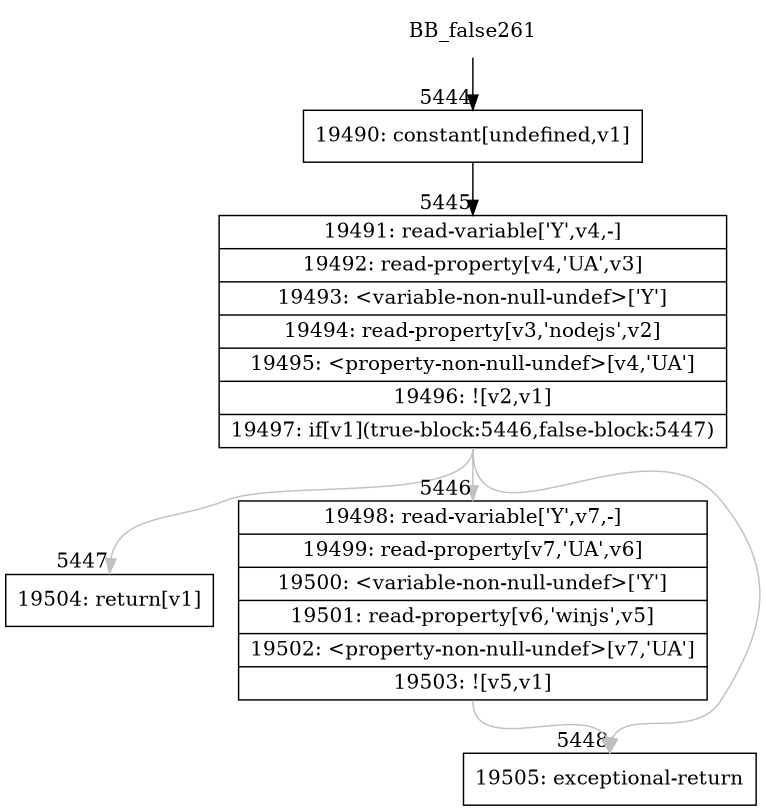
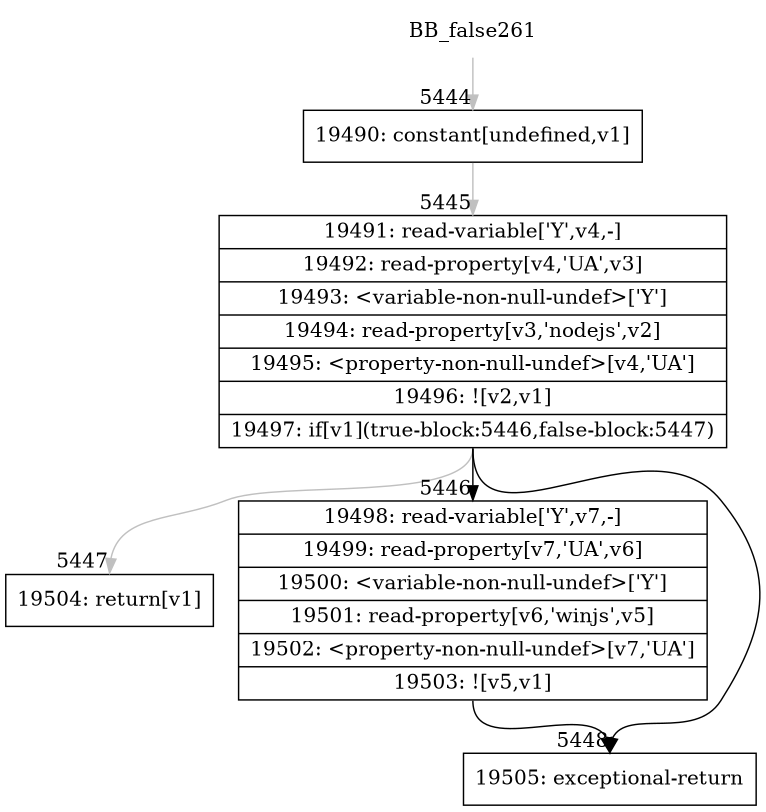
  digraph {
    rankdir=TD
    node [shape=record]
    edge [headport=n tailport=s]
    n1 [label=BB_false261 shape=none]
    n2 [label="{19490: constant[undefined,v1]}"]
    n3 [label="{19491: read-variable['Y',v4,-]|19492: read-property[v4,'UA',v3]|19493: \<variable-non-null-undef\>['Y']|19494: read-property[v3,'nodejs',v2]|19495: \<property-non-null-undef\>[v4,'UA']|19496: ![v2,v1]|19497: if[v1](true-block:5446,false-block:5447)}"]
    n4 [label="{19504: return[v1]}"]
    n5 [label="{19498: read-variable['Y',v7,-]|19499: read-property[v7,'UA',v6]|19500: \<variable-non-null-undef\>['Y']|19501: read-property[v6,'winjs',v5]|19502: \<property-non-null-undef\>[v7,'UA']|19503: ![v5,v1]}"]
    n6 [label="{19505: exceptional-return}"]
-   n1 -> n2 [headlabel="    5444"]
-   n2 -> n3 [headlabel="      5445"]
+   n1 -> n2 [headlabel="    5444" color=gray]
+   n2 -> n3 [headlabel="      5445" color=gray]
    n3 -> n4 [color=gray headlabel="      5447"]
-   n3 -> n5 [headlabel="      5446" color=gray]
-   n3 -> n6 [color=gray headlabel="      5448"]
-   n5 -> n6 [color=gray]
+   n3 -> n5 [headlabel="      5446"]
+   n3 -> n6 [color=black headlabel="      5448"]
+   n5 -> n6 [color=black]
  }
